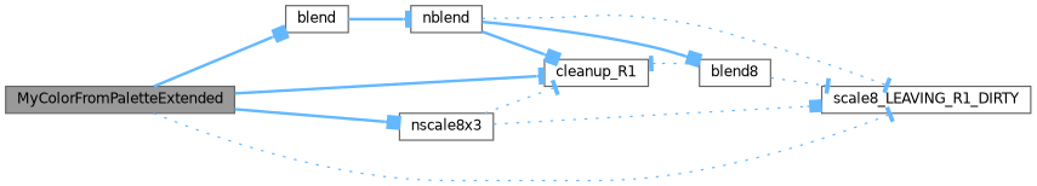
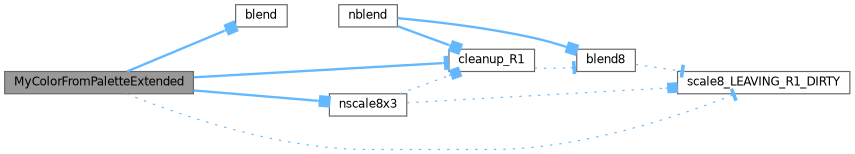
  digraph {
    rankdir=LR
    node [color=grey40 fillcolor=white fontname=Helvetica fontsize=10 shape=box style=filled]
    edge [arrowhead=box color=steelblue1 fontname=Helvetica fontsize=10 labelfontname=Helvetica labelfontsize=10 style=bold]
    n1 [color=gray40 fillcolor=grey60 fontcolor=black height=0.2 label=MyColorFromPaletteExtended width=0.4]
    n2 [height=0.2 label=blend width=0.4]
    n3 [height=0.2 label=cleanup_R1 width=0.4]
    n4 [height=0.2 label=scale8_LEAVING_R1_DIRTY width=0.4]
    n5 [height=0.2 label=nscale8x3 width=0.4]
    n6 [height=0.2 label=nblend width=0.4]
    n7 [height=0.2 label=blend8 width=0.4]
    n1 -> n2
    n1 -> n3 [arrowhead=tee]
    n1 -> n4 [arrowhead=tee style=dotted]
    n1 -> n5
-   n2 -> n6 [arrowhead=tee]
-   n5 -> n3 [arrowhead=tee style=dotted]
+   n5 -> n3 [style=dotted]
    n5 -> n4 [style=dotted]
    n6 -> n3
-   n6 -> n4 [arrowhead=tee style=dotted]
    n6 -> n7
-   n7 -> n3 [arrowhead=tee style=dotted]
+   n3 -> n7 [arrowhead=tee style=dotted]
    n7 -> n4 [arrowhead=tee style=dotted]
  }
